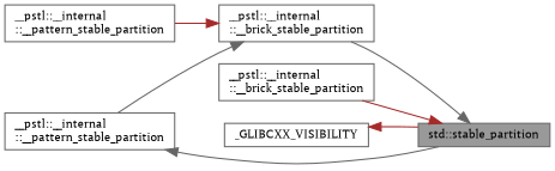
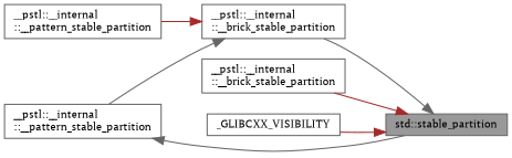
  digraph {
    rankdir=RL
    fontname="PT Serif"
    node [color=grey40 fillcolor=white fontname="PT Serif" fontsize=10 shape=box style=filled]
    edge [color=gray40 dir=back fontname="PT Serif" fontsize=10 labelfontname=Helvetica labelfontsize=10 style=solid]
    n1 [color=gray40 fillcolor=grey60 fontcolor=black height=0.2 label="std::stable_partition" width=0.4]
    n2 [height=0.2 label="__pstl::__internal\l::__brick_stable_partition" width=0.4]
    n3 [height=0.2 label="__pstl::__internal\l::__brick_stable_partition" width=0.4]
    n4 [height=0.2 label=_GLIBCXX_VISIBILITY width=0.4]
    n5 [height=0.2 label="__pstl::__internal\l::__pattern_stable_partition" width=0.4]
    n6 [height=0.2 label="__pstl::__internal\l::__pattern_stable_partition" width=0.4]
    n1 -> n2
    n1 -> n3 [color=brown]
-   n4 -> n1 [color=brown]
+   n1 -> n4 [color=brown]
    n2 -> n5
    n2 -> n6 [color=brown]
    n5 -> n1
  }
